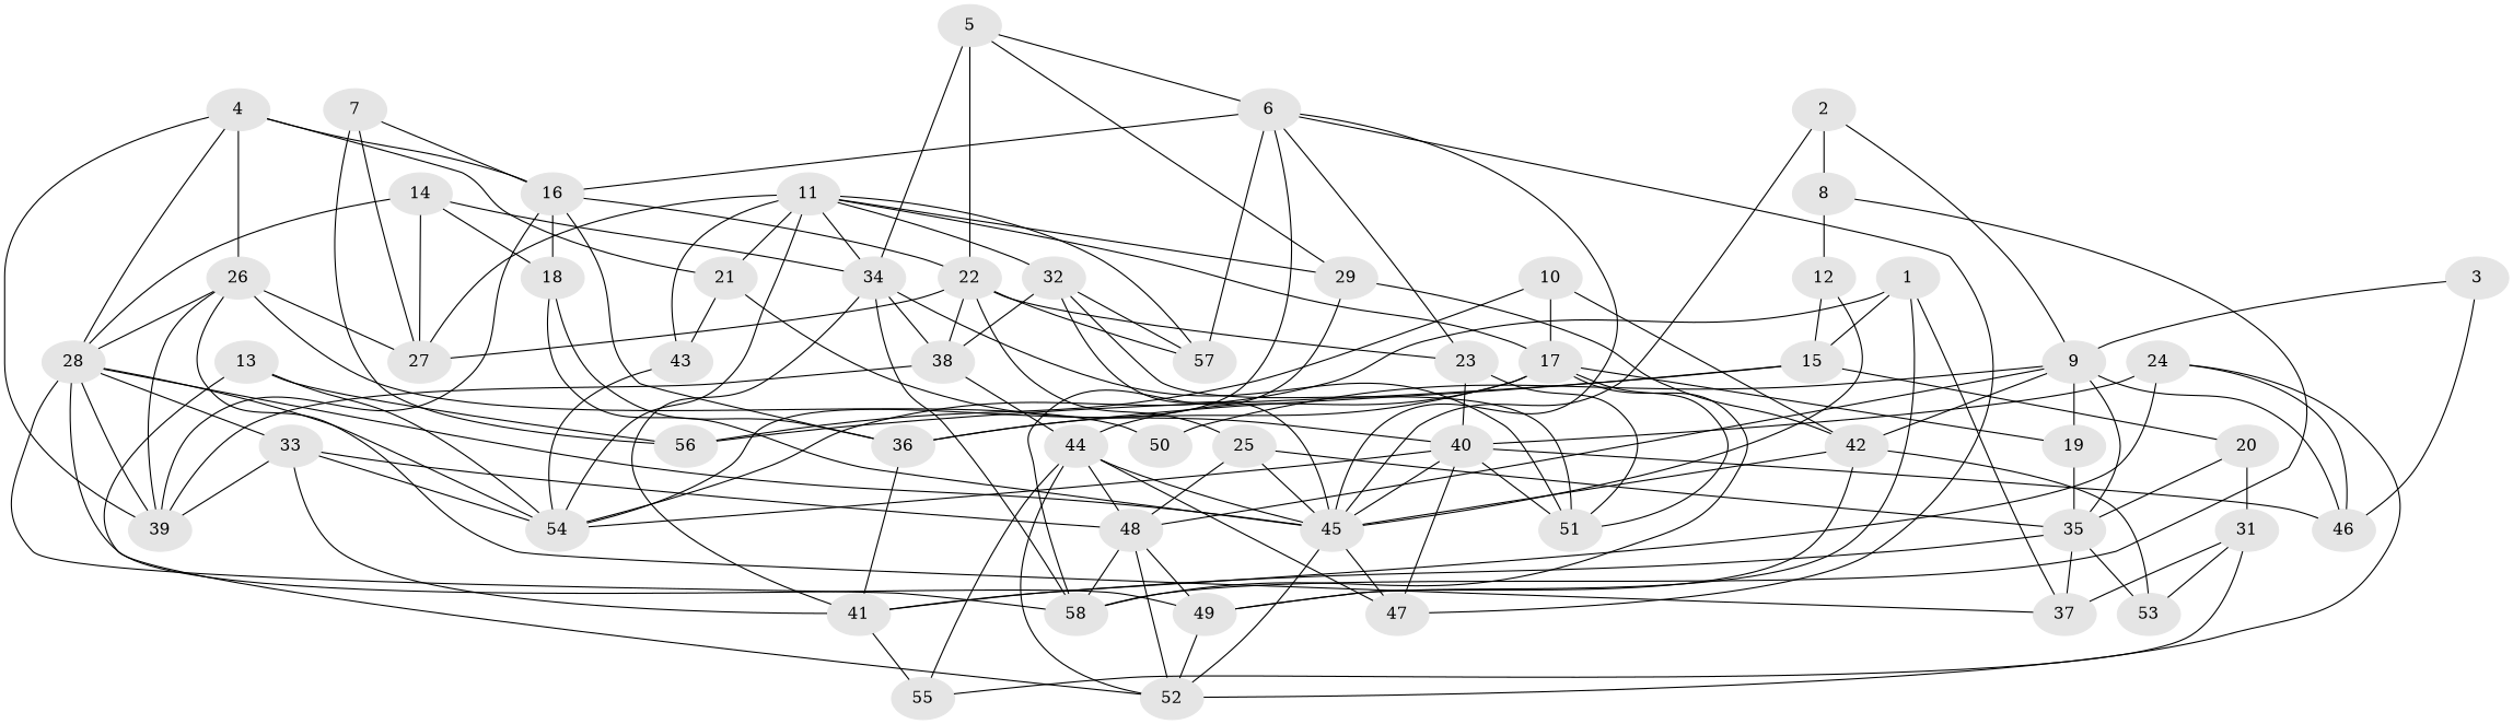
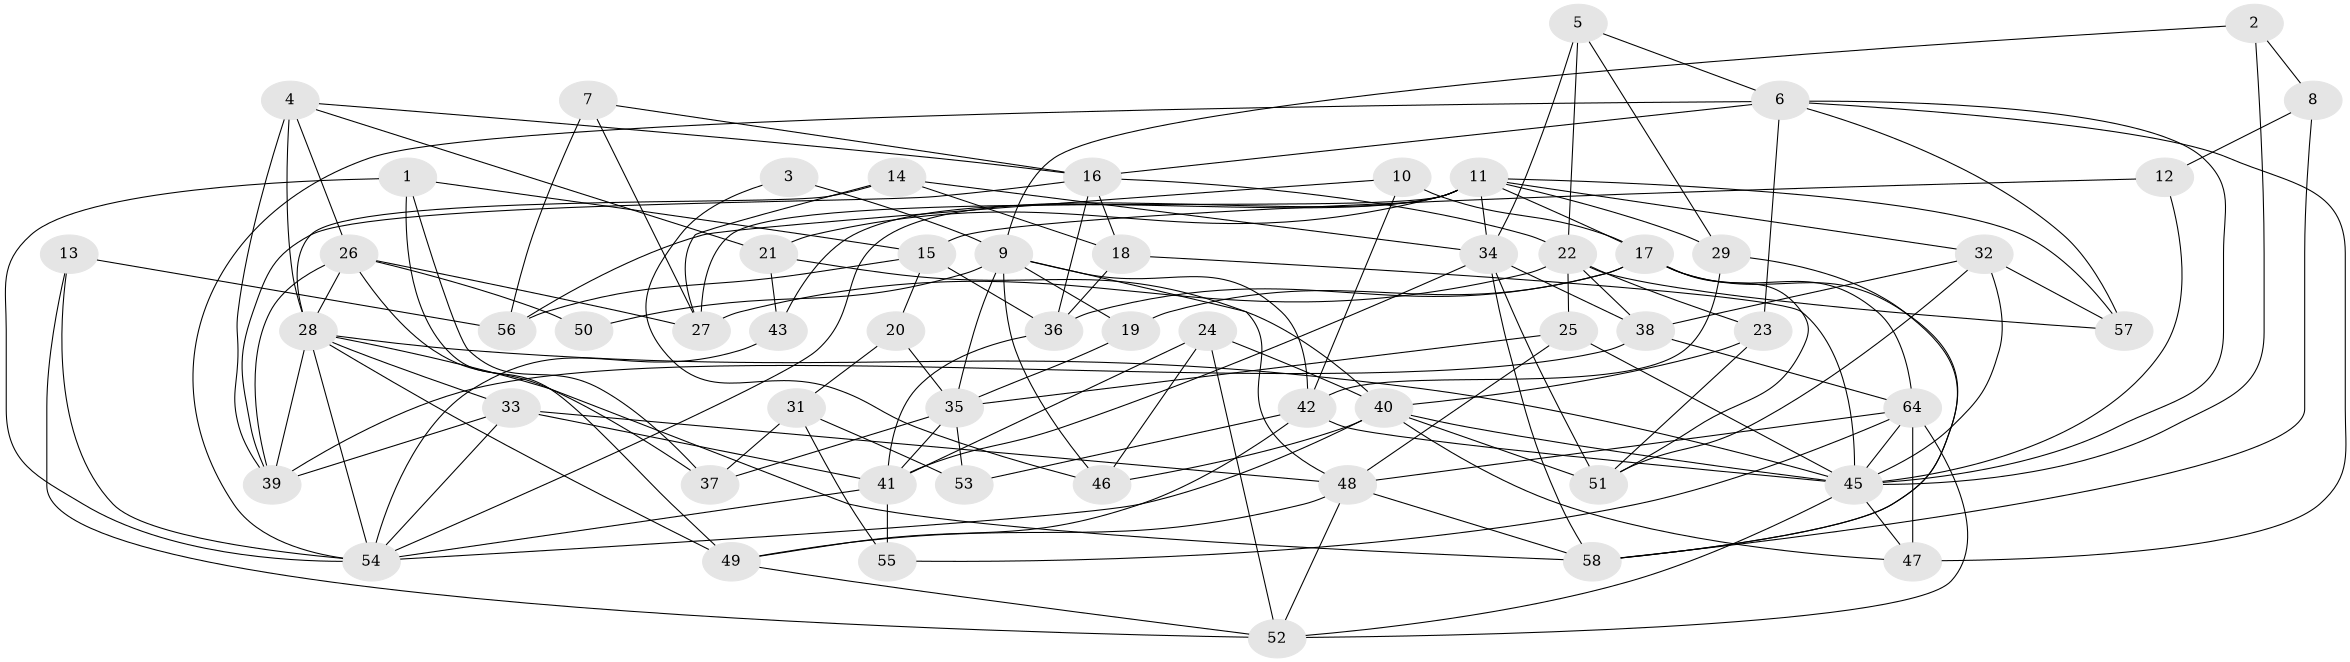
  graph {
    node [color=gray90 style=filled]
    edge [weight=1.0]
    1
    15
    37
    49
    54
    56
    20
    36
    52
    2
    8
    9
    45
    12
    58
    46
    19
    35
    42
    48
    50
    47
    3
    4
    16
    21
    26
    28
    39
    22
    18
    43
    40
    27
    33
    5
    6
    29
    34
    23
    57
    38
    25
    51
    41
    7
    53
    10
    17
-   44
+   44 [label=64]
    11
    32
    31
    55
    13
    14
    24
    1 -- 15
    1 -- 37
    1 -- 49
    1 -- 54 [weight=2.0]
    15 -- 56
    15 -- 20
    15 -- 36
    49 -- 52
    20 -- 35
    20 -- 31
    36 -- 41
    2 -- 8
    2 -- 9
    2 -- 45
    8 -- 12 [weight=2.0]
    8 -- 58
    9 -- 46
    9 -- 19
    9 -- 35 [weight=2.0]
    9 -- 42
    9 -- 48
    9 -- 50
    45 -- 52
    45 -- 47
    12 -- 15
    12 -- 45
    19 -- 35
    35 -- 37
    35 -- 41
    35 -- 53 [weight=2.0]
    42 -- 49
    42 -- 45
    42 -- 53
    48 -- 49
    48 -- 52
    48 -- 58
    3 -- 9
    3 -- 46
    4 -- 16
    4 -- 21
    4 -- 26 [weight=2.0]
    4 -- 28
    4 -- 39
    16 -- 36
    16 -- 39
    16 -- 22
    16 -- 18 [weight=2.0]
    21 -- 43
    21 -- 40
    26 -- 37
    26 -- 50 [weight=2.0]
    26 -- 28
    26 -- 39
    26 -- 27
    28 -- 49 [weight=2.0]
    28 -- 54
    28 -- 45
    28 -- 58
    28 -- 39 [weight=2.0]
    28 -- 33
    22 -- 27
    22 -- 23
    22 -- 57
    22 -- 38
    22 -- 25
    18 -- 36
    18 -- 45
    43 -- 54
    40 -- 54
    40 -- 45
    40 -- 46
    40 -- 47
    40 -- 51
    33 -- 54
    33 -- 48 [weight=2.0]
    33 -- 39
    33 -- 41
    5 -- 22 [weight=2.0]
    5 -- 6
    5 -- 29
    5 -- 34
    6 -- 54
    6 -- 45
    6 -- 47
    6 -- 16
    6 -- 23
    6 -- 57
    29 -- 58
    29 -- 42
    34 -- 58
    34 -- 38
    34 -- 51 [weight=2.0]
    34 -- 41
    23 -- 40
    23 -- 51
    38 -- 39 [weight=2.0]
    38 -- 44
    25 -- 45
    25 -- 35
    25 -- 48
+   41 -- 54
    41 -- 55
    7 -- 56
    7 -- 16
    7 -- 27
    10 -- 56
    10 -- 42
    10 -- 17
    17 -- 36
    17 -- 58
    17 -- 19
    17 -- 51
    17 -- 44
    44 -- 52
    44 -- 45
    44 -- 48
    44 -- 47
    44 -- 55
    11 -- 54 [weight=2.0]
    11 -- 21
    11 -- 43
    11 -- 27
    11 -- 29
    11 -- 34
    11 -- 57
    11 -- 17
    11 -- 32
    32 -- 45
    32 -- 57
    32 -- 38
    32 -- 51
    31 -- 37 [weight=2.0]
    31 -- 53 [weight=2.0]
    31 -- 55
    13 -- 54
    13 -- 56
    13 -- 52
    14 -- 28
    14 -- 18
    14 -- 27
    14 -- 34
    24 -- 52
    24 -- 46
    24 -- 40
    24 -- 41 [weight=2.0]
  }
